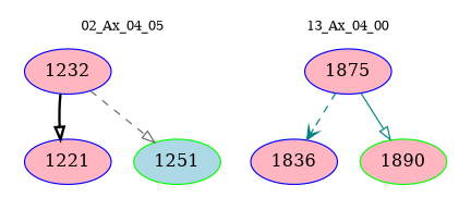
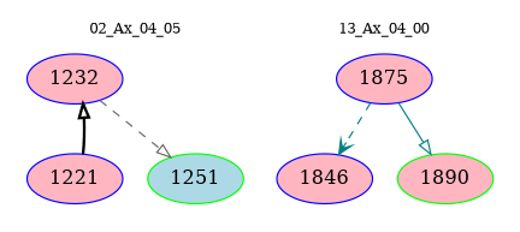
  digraph {
    node [color=blue fillcolor=lightpink style=filled]
    edge [arrowhead=onormal color=teal style=dashed]
    n1 [label=1232]
    n2 [label=1221]
    n3 [color=green fillcolor=lightblue label=1251]
    n4 [label=1875]
-   n5 [label=1836]
+   n5 [label=1846]
    n6 [color=green label=1890]
    subgraph cluster_1 {
      color=white
      fontsize=10
      label="02_Ax_04_05"
      n1
      n2
      n3
    }
    subgraph cluster_2 {
      color=white
      fontsize=10
      label="13_Ax_04_00"
      n4
      n5
      n6
    }
-   n1 -> n2 [color=black style=bold]
+   n2 -> n1 [color=black style=bold]
    n1 -> n3 [color=gray40]
    n4 -> n5 [arrowhead=vee]
    n4 -> n6 [style=solid]
  }
